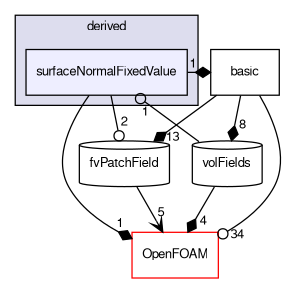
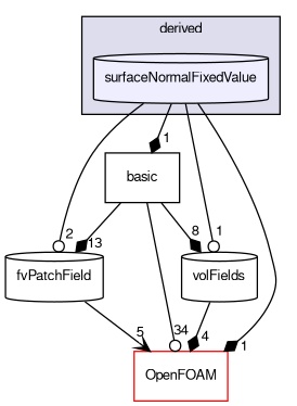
  digraph {
    compound=true
    node [fontname=FreeSans fontsize=10 shape=cylinder]
    edge [arrowhead=diamond headlabel=1 labeldistance=1.5 labelfontname=FreeSans labelfontsize=10]
-   n1 [fillcolor="#eeeeff" label=surfaceNormalFixedValue pencolor=black shape=box style=filled]
+   n1 [fillcolor="#eeeeff" label=surfaceNormalFixedValue pencolor=black style=filled]
    n2 [color=black label=basic shape=box]
    n3 [label=fvPatchField]
    n4 [label=volFields]
    n5 [color=red label=OpenFOAM shape=box]
    subgraph cluster_1 {
      bgcolor="#ddddee"
      fontname=FreeSans
      fontsize=10
      label=derived
      pencolor=black
      n1
    }
    n1 -> n2
    n1 -> n3 [arrowhead=odot headlabel=2]
-   n4 -> n1 [arrowhead=odot]
+   n1 -> n4 [arrowhead=odot]
    n1 -> n5
    n2 -> n3 [headlabel=13]
    n2 -> n4 [headlabel=8]
    n2 -> n5 [arrowhead=odot headlabel=34]
    n3 -> n5 [arrowhead=vee headlabel=5]
    n4 -> n5 [headlabel=4]
  }
